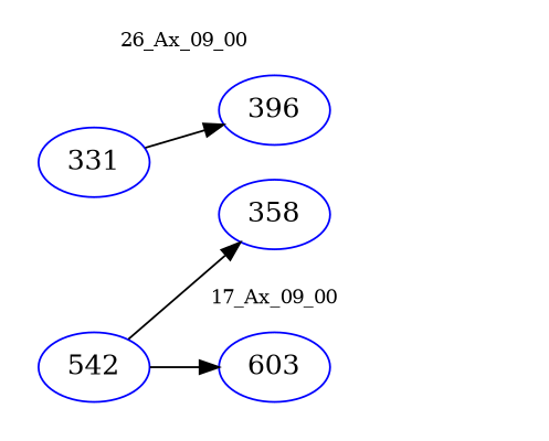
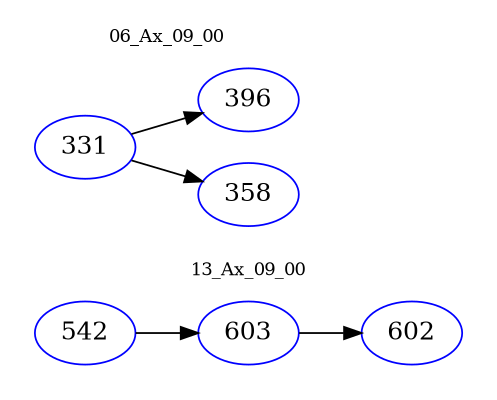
  digraph {
    rankdir=LR
    node [color=blue]
    edge [color=black]
    n1 [label=331]
    n2 [label=396]
    n3 [label=358]
    n4 [label=603]
    n5 [label=542]
+   n6 [label=602]
    subgraph cluster_1 {
      color=white
      fontsize=10
-     label="26_Ax_09_00"
+     label="06_Ax_09_00"
      n1
      n2
      n3
    }
    subgraph cluster_2 {
      color=white
      fontsize=10
-     label="17_Ax_09_00"
+     label="13_Ax_09_00"
      n4
      n5
+     n6
    }
    n1 -> n2
-   n5 -> n3
+   n1 -> n3
+   n4 -> n6
    n5 -> n4
  }
